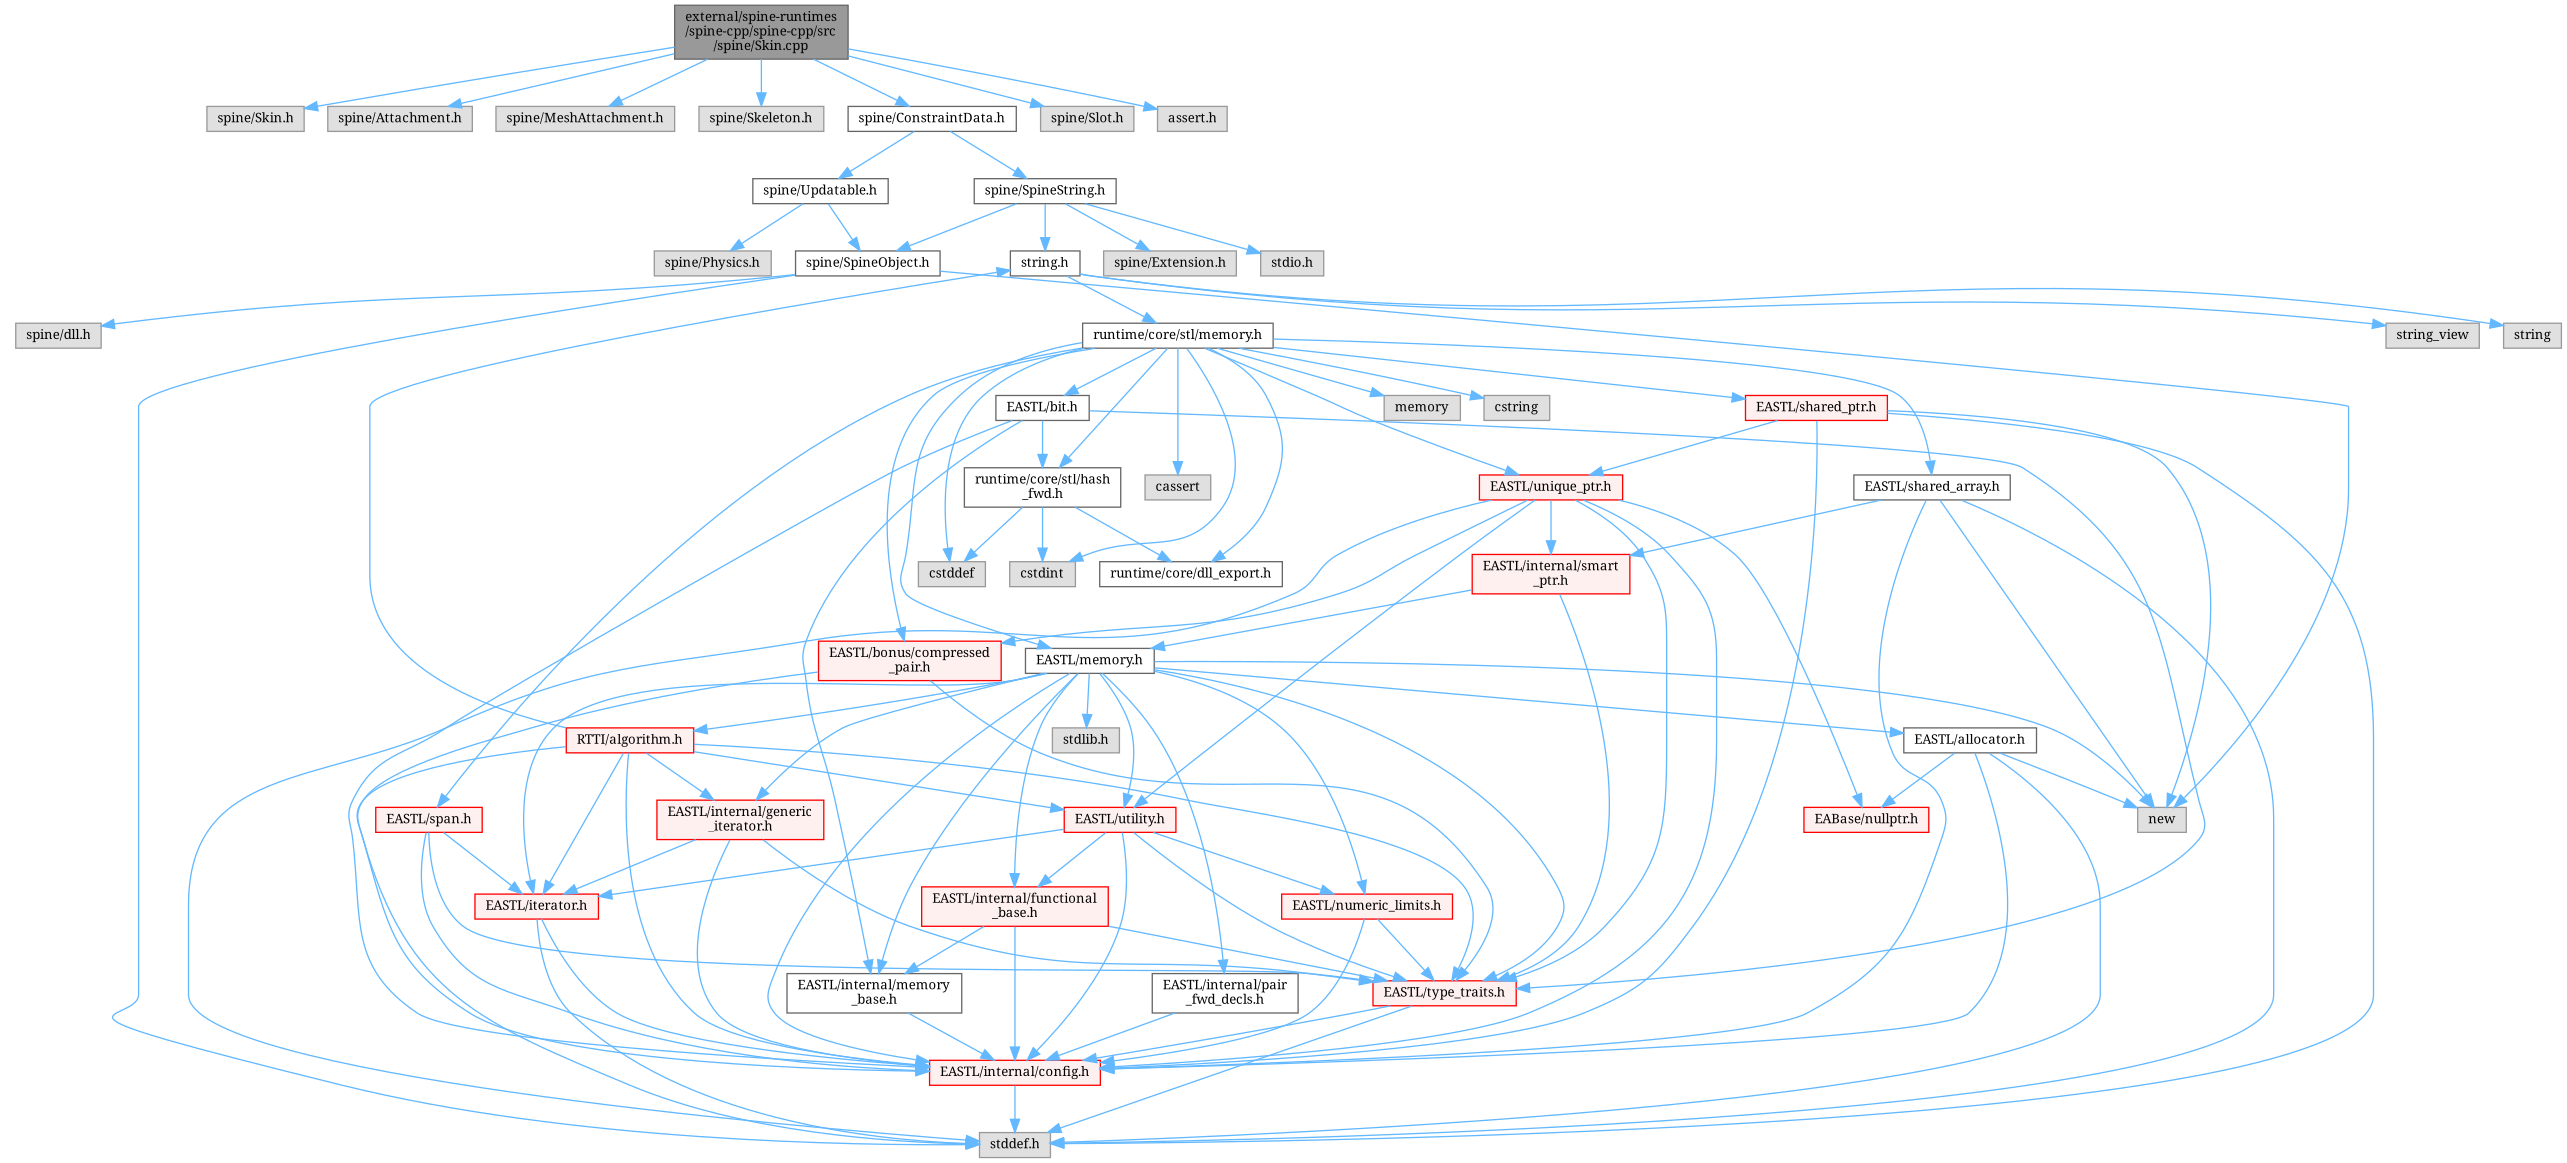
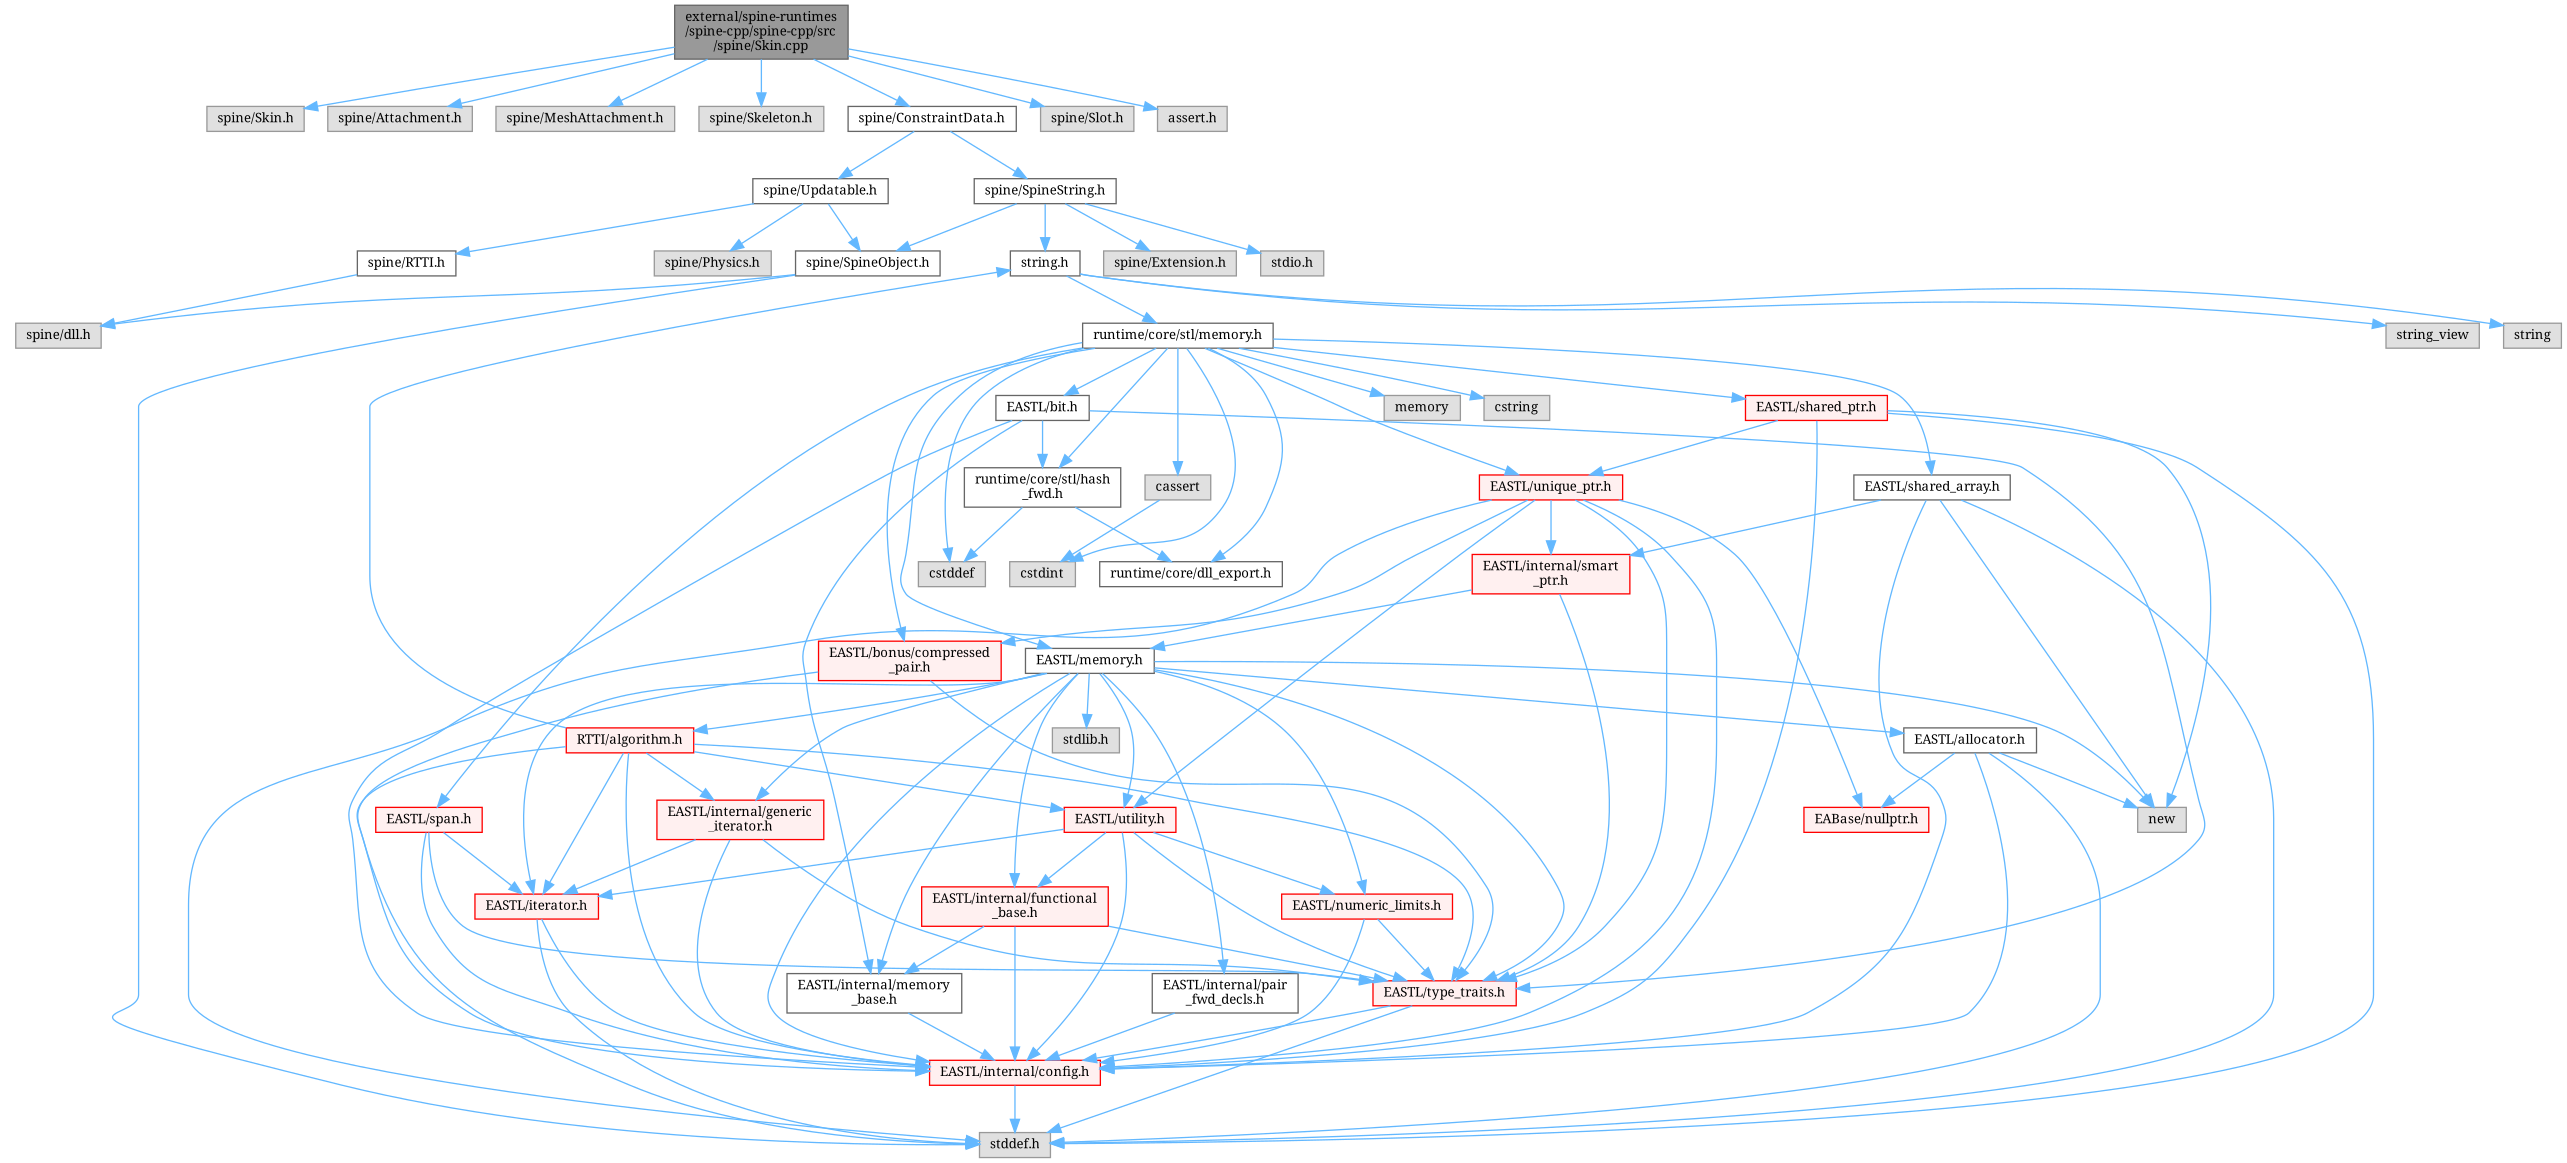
  digraph {
    fontname="Noto Serif"
    node [color=grey60 fillcolor="#E0E0E0" fontname="Noto Serif" fontsize=10 shape=box style=filled]
    edge [color=steelblue1 fontname="Noto Serif" fontsize=10 labelfontname=Helvetica labelfontsize=10 style=solid]
    n1 [color=gray40 fillcolor=grey60 fontcolor=black height=0.2 label="external/spine-runtimes\l/spine-cpp/spine-cpp/src\l/spine/Skin.cpp" width=0.4]
    n2 [height=0.2 label="spine/Skin.h" width=0.4]
    n3 [height=0.2 label="spine/Attachment.h" width=0.4]
    n4 [height=0.2 label="spine/MeshAttachment.h" width=0.4]
    n5 [height=0.2 label="spine/Skeleton.h" width=0.4]
    n6 [color=grey40 fillcolor=white height=0.2 label="spine/ConstraintData.h" width=0.4]
    n7 [height=0.2 label="spine/Slot.h" width=0.4]
    n8 [height=0.2 label="assert.h" width=0.4]
    n9 [color=grey40 fillcolor=white height=0.2 label="spine/Updatable.h" width=0.4]
    n10 [color=grey40 fillcolor=white height=0.2 label="spine/SpineString.h" width=0.4]
+   n11 [color=grey40 fillcolor=white height=0.2 label="spine/RTTI.h" width=0.4]
    n12 [color=grey40 fillcolor=white height=0.2 label="spine/SpineObject.h" width=0.4]
    n13 [height=0.2 label="spine/Physics.h" width=0.4]
    n14 [height=0.2 label="spine/Extension.h" width=0.4]
    n15 [color=grey40 fillcolor=white height=0.2 label="string.h" width=0.4]
    n16 [height=0.2 label="stdio.h" width=0.4]
    n17 [height=0.2 label="spine/dll.h" width=0.4]
    n18 [height=0.2 label=new width=0.4]
    n19 [height=0.2 label="stddef.h" width=0.4]
    n20 [height=0.2 label=string width=0.4]
    n21 [height=0.2 label=string_view width=0.4]
    n22 [color=grey40 fillcolor=white height=0.2 label="runtime/core/stl/memory.h" width=0.4]
    n23 [height=0.2 label=cstddef width=0.4]
    n24 [height=0.2 label=cstdint width=0.4]
    n25 [height=0.2 label=cassert width=0.4]
    n26 [height=0.2 label=memory width=0.4]
    n27 [height=0.2 label=cstring width=0.4]
    n28 [color=grey40 fillcolor=white height=0.2 label="EASTL/bit.h" width=0.4]
    n29 [color=grey40 fillcolor=white height=0.2 label="EASTL/memory.h" width=0.4]
    n30 [color=grey40 fillcolor=white height=0.2 label="EASTL/shared_array.h" width=0.4]
    n31 [color=red fillcolor="#FFF0F0" height=0.2 label="EASTL/unique_ptr.h" width=0.4]
    n32 [color=red fillcolor="#FFF0F0" height=0.2 label="EASTL/bonus/compressed\l_pair.h" width=0.4]
    n33 [color=red fillcolor="#FFF0F0" height=0.2 label="EASTL/shared_ptr.h" width=0.4]
    n34 [color=red fillcolor="#FFF0F0" height=0.2 label="EASTL/span.h" width=0.4]
    n35 [color=grey40 fillcolor=white height=0.2 label="runtime/core/dll_export.h" width=0.4]
    n36 [color=grey40 fillcolor=white height=0.2 label="runtime/core/stl/hash\l_fwd.h" width=0.4]
    n37 [color=red fillcolor="#FFF0F0" height=0.2 label="EASTL/internal/config.h" width=0.4]
    n38 [color=grey40 fillcolor=white height=0.2 label="EASTL/internal/memory\l_base.h" width=0.4]
    n39 [color=red fillcolor="#FFF0F0" height=0.2 label="EASTL/type_traits.h" width=0.4]
    n40 [color=red fillcolor="#FFF0F0" height=0.2 label="EASTL/internal/generic\l_iterator.h" width=0.4]
    n41 [color=red fillcolor="#FFF0F0" height=0.2 label="EASTL/iterator.h" width=0.4]
    n42 [color=grey40 fillcolor=white height=0.2 label="EASTL/internal/pair\l_fwd_decls.h" width=0.4]
    n43 [color=red fillcolor="#FFF0F0" height=0.2 label="EASTL/internal/functional\l_base.h" width=0.4]
    n44 [color=red fillcolor="#FFF0F0" height=0.2 label="RTTI/algorithm.h" width=0.4]
    n45 [color=red fillcolor="#FFF0F0" height=0.2 label="EASTL/utility.h" width=0.4]
    n46 [color=red fillcolor="#FFF0F0" height=0.2 label="EASTL/numeric_limits.h" width=0.4]
    n47 [color=grey40 fillcolor=white height=0.2 label="EASTL/allocator.h" width=0.4]
    n48 [height=0.2 label="stdlib.h" width=0.4]
    n49 [color=red fillcolor="#FFF0F0" height=0.2 label="EASTL/internal/smart\l_ptr.h" width=0.4]
    n50 [color=red fillcolor="#FFF0F0" height=0.2 label="EABase/nullptr.h" width=0.4]
    n1 -> n2
    n1 -> n3
    n1 -> n4
    n1 -> n5
    n1 -> n6
    n1 -> n7
    n1 -> n8
    n6 -> n9
    n6 -> n10
+   n9 -> n11
    n9 -> n12
    n9 -> n13
    n10 -> n12
    n10 -> n14
    n10 -> n15
    n10 -> n16
+   n11 -> n17
    n12 -> n17
-   n12 -> n18
    n12 -> n19
    n15 -> n20
    n15 -> n21
    n15 -> n22
    n22 -> n23
    n22 -> n24
    n22 -> n25
    n22 -> n26
    n22 -> n27
    n22 -> n28
    n22 -> n29
    n22 -> n30
    n22 -> n31
    n22 -> n32
    n22 -> n33
    n22 -> n34
    n22 -> n35
    n22 -> n36
    n28 -> n36
    n28 -> n37
    n28 -> n38
    n28 -> n39
    n29 -> n18
    n29 -> n37
    n29 -> n38
    n29 -> n39
    n29 -> n40
    n29 -> n41
    n29 -> n42
    n29 -> n43
    n29 -> n44
    n29 -> n45
    n29 -> n46
    n29 -> n47
    n29 -> n48
    n30 -> n18
    n30 -> n19
    n30 -> n37
    n30 -> n49
    n31 -> n19
    n31 -> n32
    n31 -> n37
    n31 -> n39
    n31 -> n45
    n31 -> n49
    n31 -> n50
    n32 -> n37
    n32 -> n39
    n33 -> n18
    n33 -> n19
    n33 -> n31
    n33 -> n37
    n34 -> n37
    n34 -> n39
    n34 -> n41
    n36 -> n23
-   n36 -> n24
+   n25 -> n24
    n36 -> n35
    n37 -> n19
    n38 -> n37
    n39 -> n19
    n39 -> n37
    n40 -> n37
    n40 -> n39
    n40 -> n41
    n41 -> n19
    n41 -> n37
    n42 -> n37
    n43 -> n37
    n43 -> n38
    n43 -> n39
    n44 -> n15
    n44 -> n19
    n44 -> n37
    n44 -> n39
    n44 -> n40
    n44 -> n41
    n44 -> n45
    n45 -> n37
    n45 -> n39
    n45 -> n41
    n45 -> n43
    n45 -> n46
    n46 -> n37
    n46 -> n39
    n47 -> n18
    n47 -> n19
    n47 -> n37
    n47 -> n50
    n49 -> n29
    n49 -> n39
  }
